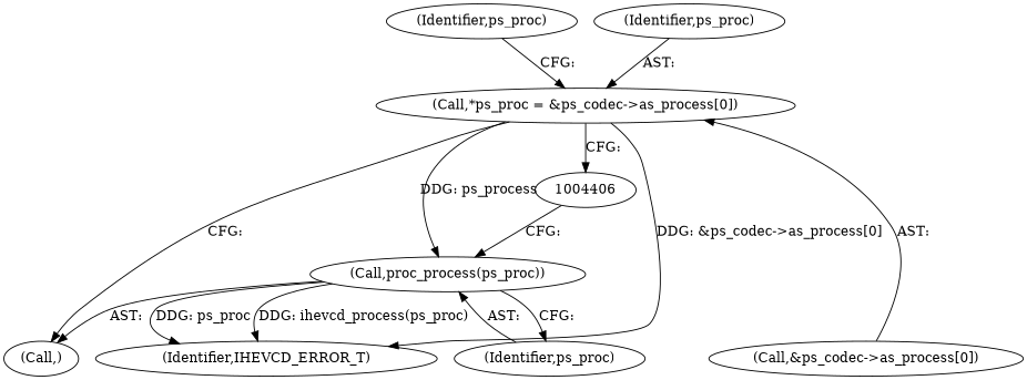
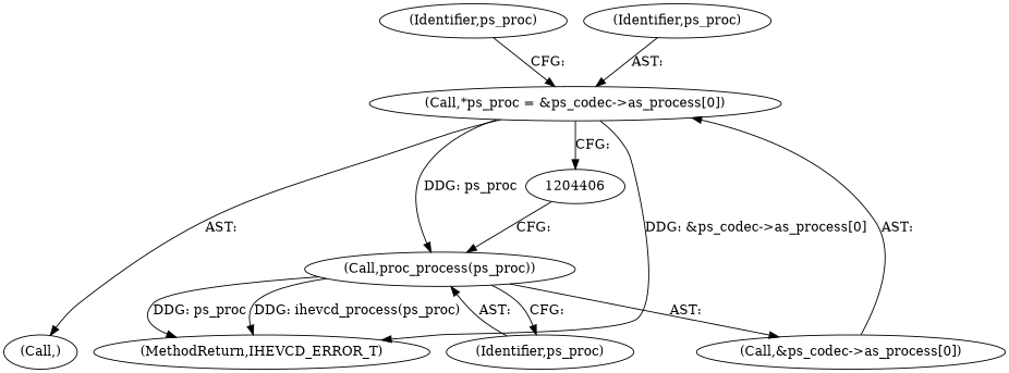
  digraph {
    n1 [label="(Call,*ps_proc = &ps_codec->as_process[0])"]
    n2 [label="(Call,proc_process(ps_proc))"]
    n3 [label="(Call,)"]
-   n4 [label="(Identifier,IHEVCD_ERROR_T)"]
-   1004406
+   n4 [label="(MethodReturn,IHEVCD_ERROR_T)"]
+   1004406 [label=1204406]
    n6 [label="(Identifier,ps_proc)"]
    n7 [label="(Call,&ps_codec->as_process[0])"]
    n8 [label="(Identifier,ps_proc)"]
    n9 [label="(Identifier,ps_proc)"]
-   n1 -> n2 [label="DDG: ps_process"]
-   n1 -> n3 [label="CFG: "]
+   n1 -> n2 [label="DDG: ps_proc"]
+   n1 -> n3 [label="AST: "]
    n1 -> n4 [label="DDG: &ps_codec->as_process[0]"]
    n1 -> 1004406 [label="CFG: "]
-   n2 -> n3 [label="AST: "]
+   n2 -> n7 [label="AST: "]
    n2 -> n4 [label="DDG: ihevcd_process(ps_proc)"]
    n2 -> n4 [label="DDG: ps_proc"]
    n2 -> n6 [label="CFG: "]
    1004406 -> n2 [label="CFG: "]
    n6 -> n2 [label="AST: "]
    n7 -> n1 [label="AST: "]
    n8 -> n1 [label="CFG: "]
    n9 -> n1 [label="AST: "]
  }
